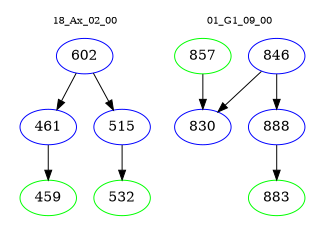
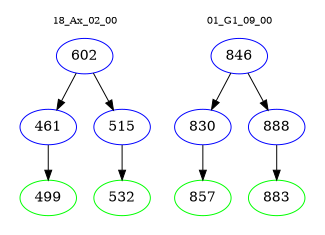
  digraph {
    node [color=blue]
    edge [color=black]
    n1 [label=602]
    n2 [label=461]
    n3 [label=515]
-   n4 [color=green label=459]
+   n4 [color=green label=499]
    n5 [color=green label=532]
    n6 [label=846]
    n7 [label=830]
    n8 [label=888]
    n9 [color=green label=857]
    n10 [color=green label=883]
    subgraph cluster_1 {
      color=white
      fontsize=10
      label="18_Ax_02_00"
      n1
      n2
      n3
      n4
      n5
    }
    subgraph cluster_2 {
      color=white
      fontsize=10
      label="01_G1_09_00"
      n6
      n7
      n8
      n9
      n10
    }
    n1 -> n2
    n1 -> n3
    n2 -> n4
    n3 -> n5
    n6 -> n7
    n6 -> n8
-   n9 -> n7
+   n7 -> n9
    n8 -> n10
  }
